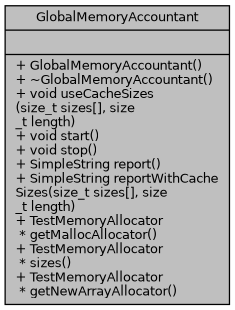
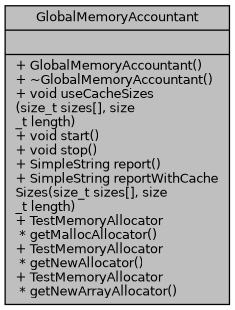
  digraph {
-   n1 [color=black fillcolor=grey75 fontcolor=black fontname=Helvetica fontsize=10 height=0.2 label="{GlobalMemoryAccountant\n||+  GlobalMemoryAccountant()\l+  ~GlobalMemoryAccountant()\l+ void useCacheSizes\l(size_t sizes[], size\l_t length)\l+ void start()\l+ void stop()\l+ SimpleString report()\l+ SimpleString reportWithCache\lSizes(size_t sizes[], size\l_t length)\l+ TestMemoryAllocator\l * getMallocAllocator()\l+ TestMemoryAllocator\l * sizes()\l+ TestMemoryAllocator\l * getNewArrayAllocator()\l}" shape=record style=filled width=0.4]
+   n1 [color=black fillcolor=grey75 fontcolor=black fontname=Helvetica fontsize=10 height=0.2 label="{GlobalMemoryAccountant\n||+  GlobalMemoryAccountant()\l+  ~GlobalMemoryAccountant()\l+ void useCacheSizes\l(size_t sizes[], size\l_t length)\l+ void start()\l+ void stop()\l+ SimpleString report()\l+ SimpleString reportWithCache\lSizes(size_t sizes[], size\l_t length)\l+ TestMemoryAllocator\l * getMallocAllocator()\l+ TestMemoryAllocator\l * getNewAllocator()\l+ TestMemoryAllocator\l * getNewArrayAllocator()\l}" shape=record style=filled width=0.4]
  }
